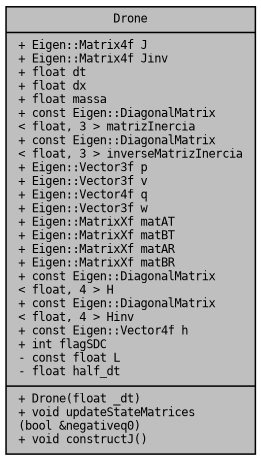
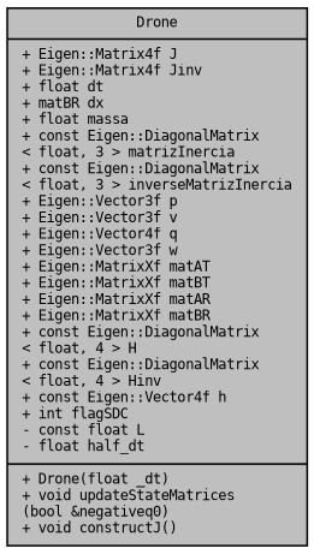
  digraph {
-   n1 [color=black fillcolor=grey75 fontcolor=black fontname=DejaVuSansMono fontsize=8 height=0.2 label="{Drone\n|+ Eigen::Matrix4f J\l+ Eigen::Matrix4f Jinv\l+ float dt\l+ float dx\l+ float massa\l+ const Eigen::DiagonalMatrix\l\< float, 3 \> matrizInercia\l+ const Eigen::DiagonalMatrix\l\< float, 3 \> inverseMatrizInercia\l+ Eigen::Vector3f p\l+ Eigen::Vector3f v\l+ Eigen::Vector4f q\l+ Eigen::Vector3f w\l+ Eigen::MatrixXf matAT\l+ Eigen::MatrixXf matBT\l+ Eigen::MatrixXf matAR\l+ Eigen::MatrixXf matBR\l+ const Eigen::DiagonalMatrix\l\< float, 4 \> H\l+ const Eigen::DiagonalMatrix\l\< float, 4 \> Hinv\l+ const Eigen::Vector4f h\l+ int flagSDC\l- const float L\l- float half_dt\l|+  Drone(float _dt)\l+ void updateStateMatrices\l(bool &negativeq0)\l+ void constructJ()\l}" shape=record style=filled width=0.4]
+   n1 [color=black fillcolor=grey75 fontcolor=black fontname=DejaVuSansMono fontsize=8 height=0.2 label="{Drone\n|+ Eigen::Matrix4f J\l+ Eigen::Matrix4f Jinv\l+ float dt\l+ matBR dx\l+ float massa\l+ const Eigen::DiagonalMatrix\l\< float, 3 \> matrizInercia\l+ const Eigen::DiagonalMatrix\l\< float, 3 \> inverseMatrizInercia\l+ Eigen::Vector3f p\l+ Eigen::Vector3f v\l+ Eigen::Vector4f q\l+ Eigen::Vector3f w\l+ Eigen::MatrixXf matAT\l+ Eigen::MatrixXf matBT\l+ Eigen::MatrixXf matAR\l+ Eigen::MatrixXf matBR\l+ const Eigen::DiagonalMatrix\l\< float, 4 \> H\l+ const Eigen::DiagonalMatrix\l\< float, 4 \> Hinv\l+ const Eigen::Vector4f h\l+ int flagSDC\l- const float L\l- float half_dt\l|+  Drone(float _dt)\l+ void updateStateMatrices\l(bool &negativeq0)\l+ void constructJ()\l}" shape=record style=filled width=0.4]
  }
